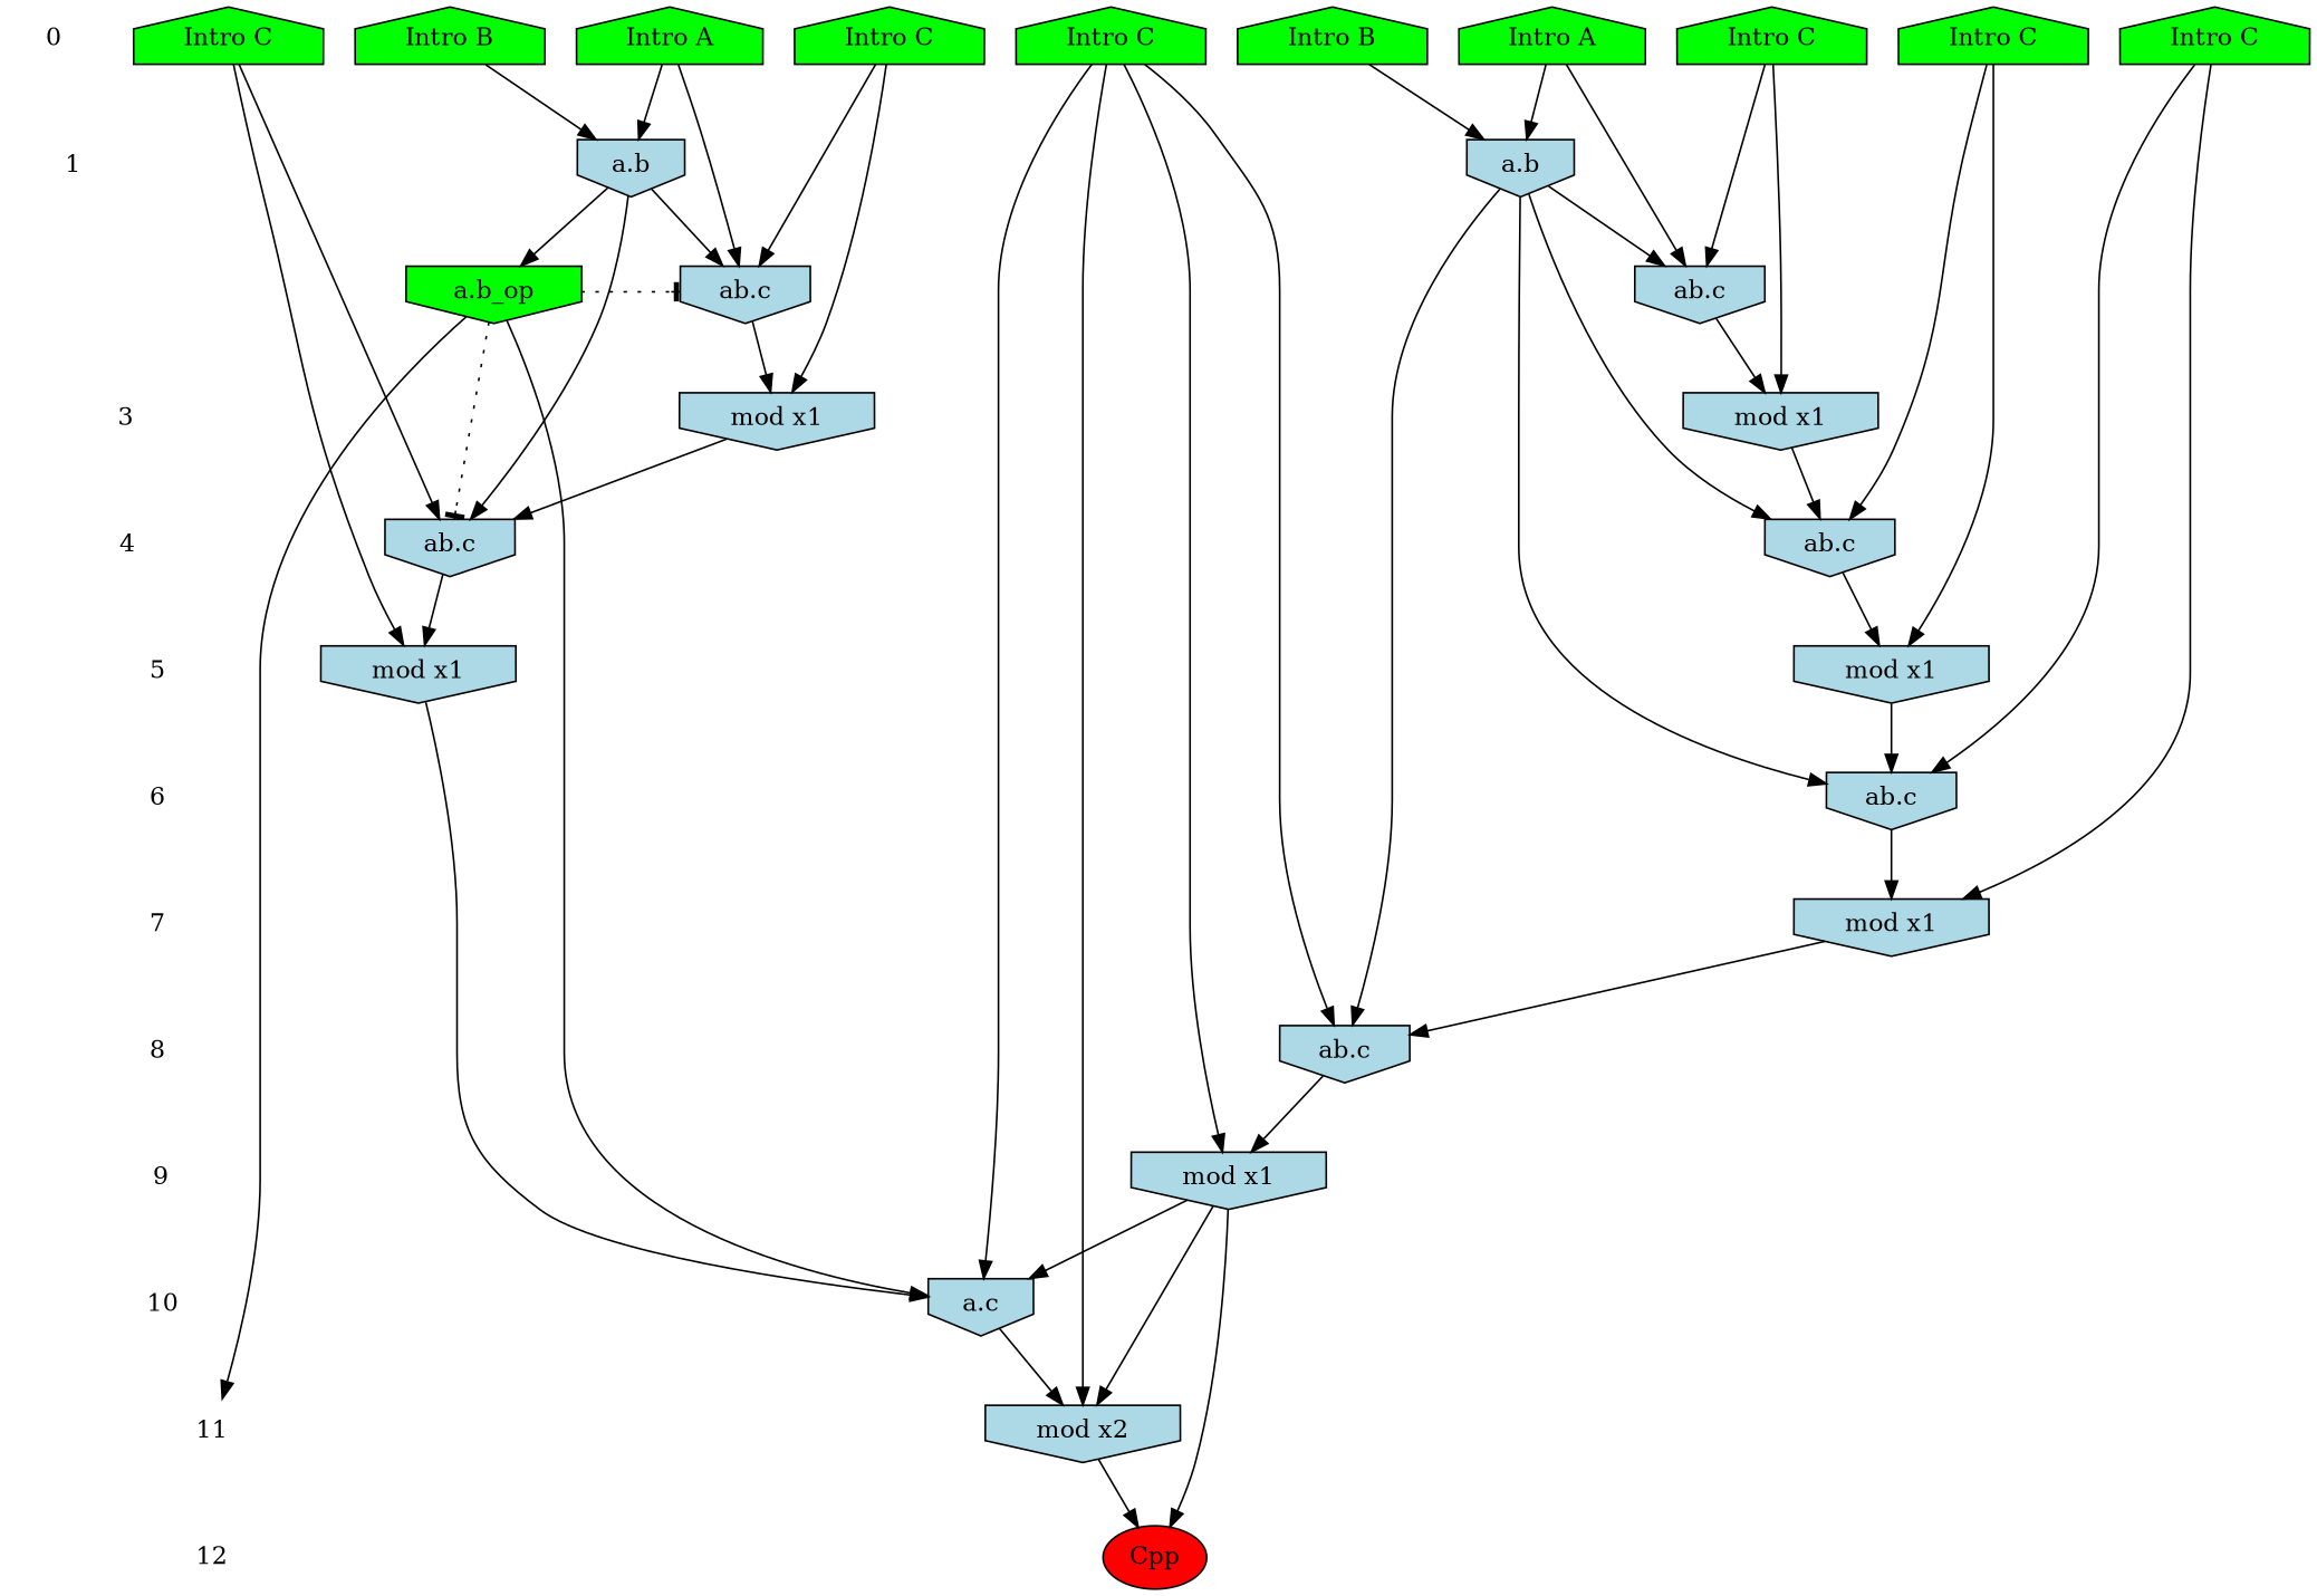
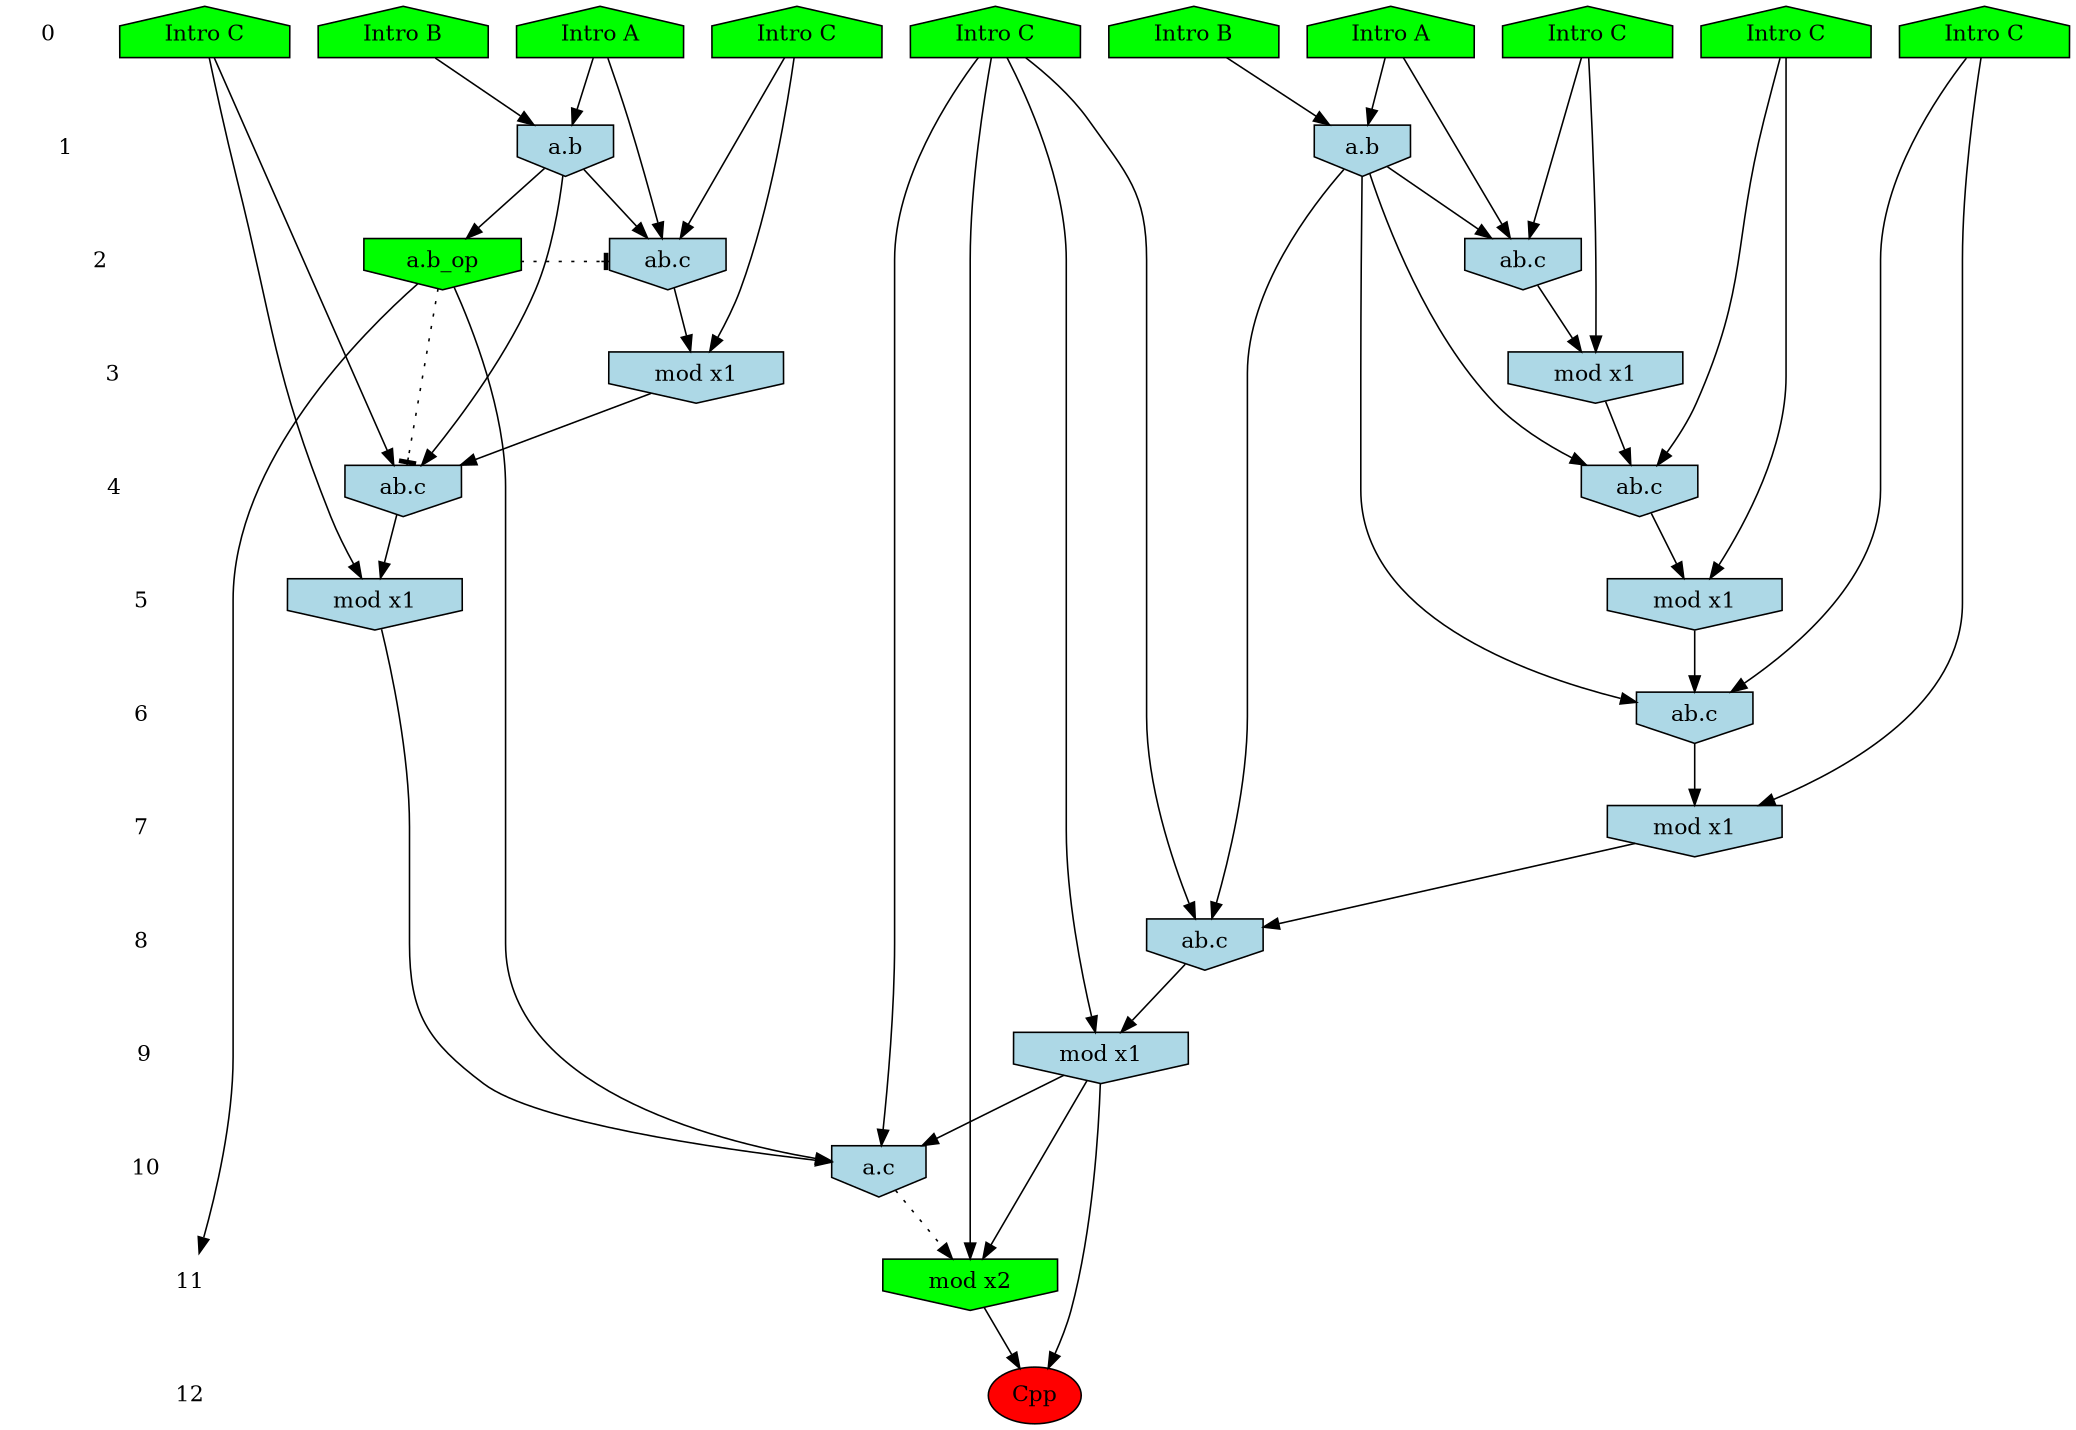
  digraph {
    ranksep=.5
    node [shape=invhouse fillcolor=lightblue style=filled]
    0 [shape=plaintext fillcolor="" style=""]
    n2 [fillcolor=green label="Intro A" shape=house]
    n3 [fillcolor=green label="Intro B" shape=house]
    n4 [fillcolor=green label="Intro B" shape=house]
    n5 [fillcolor=green label="Intro A" shape=house]
    n6 [fillcolor=green label="Intro C" shape=house]
    n7 [fillcolor=green label="Intro C" shape=house]
    n8 [fillcolor=green label="Intro C" shape=house]
    n9 [fillcolor=green label="Intro C" shape=house]
    n10 [fillcolor=green label="Intro C" shape=house]
    n11 [fillcolor=green label="Intro C" shape=house]
    1 [shape=plaintext fillcolor="" style=""]
    n13 [label="a.b"]
    n14 [label="a.b"]
+   2 [shape=plaintext fillcolor="" style=""]
    n16 [label="ab.c"]
    n17 [label="ab.c"]
    n18 [fillcolor=green label="a.b_op"]
    3 [shape=plaintext fillcolor="" style=""]
    n20 [label="mod x1"]
    n21 [label="mod x1"]
    4 [shape=plaintext fillcolor="" style=""]
    n23 [label="ab.c"]
    n24 [label="ab.c"]
    5 [shape=plaintext fillcolor="" style=""]
    n26 [label="mod x1"]
    n27 [label="mod x1"]
    6 [shape=plaintext fillcolor="" style=""]
    n29 [label="ab.c"]
    7 [shape=plaintext fillcolor="" style=""]
    n31 [label="mod x1"]
    8 [shape=plaintext fillcolor="" style=""]
    n33 [label="ab.c"]
    9 [shape=plaintext fillcolor="" style=""]
    n35 [label="mod x1"]
    10 [shape=plaintext fillcolor="" style=""]
    n37 [label="a.c"]
    11 [shape=plaintext fillcolor="" style=""]
-   n39 [label="mod x2"]
+   n39 [fillcolor=green label="mod x2"]
    12 [shape=plaintext fillcolor="" style=""]
    n41 [fillcolor=red label=Cpp shape=""]
    subgraph sub_1 {
      rank=same
      0
      n2
      n3
      n4
      n5
      n6
      n7
      n8
      n9
      n10
      n11
    }
    subgraph sub_2 {
      rank=same
      1
      n13
      n14
    }
    subgraph sub_3 {
      rank=same
+     2
      n16
      n17
      n18
    }
    subgraph sub_4 {
      rank=same
      3
      n20
      n21
    }
    subgraph sub_5 {
      rank=same
      4
      n23
      n24
    }
    subgraph sub_6 {
      rank=same
      5
      n26
      n27
    }
    subgraph sub_7 {
      rank=same
      6
      n29
    }
    subgraph sub_8 {
      rank=same
      7
      n31
    }
    subgraph sub_9 {
      rank=same
      8
      n33
    }
    subgraph sub_10 {
      rank=same
      9
      n35
    }
    subgraph sub_11 {
      rank=same
      10
      n37
    }
    subgraph sub_12 {
      rank=same
      11
      n39
    }
    subgraph sub_13 {
      rank=same
      12
      n41
    }
    0 -> 1 [style=invis]
    n2 -> n14
    n2 -> n17
    n3 -> n14
    n4 -> n13
    n5 -> n13
    n5 -> n16
    n6 -> n17
    n6 -> n21
    n7 -> n16
    n7 -> n20
    n8 -> n24
    n8 -> n27
    n9 -> n33
    n9 -> n35
    n9 -> n37
    n9 -> n39
    n10 -> n23
    n10 -> n26
    n11 -> n29
    n11 -> n31
+   1 -> 2 [style=invis]
    n13 -> n16
    n13 -> n23
    n13 -> n29
    n13 -> n33
    n14 -> n17
    n14 -> n18
    n14 -> n24
+   2 -> 3 [style=invis]
    n16 -> n20
    n17 -> n21
    n18 -> n17 [arrowhead=tee style=dotted]
    n18 -> n24 [arrowhead=tee style=dotted]
    n18 -> n37
    n18 -> 11
    3 -> 4 [style=invis]
    n20 -> n23
    n21 -> n24
    4 -> 5 [style=invis]
    n23 -> n26
    n24 -> n27
    5 -> 6 [style=invis]
    n26 -> n29
    n27 -> n37
    6 -> 7 [style=invis]
    n29 -> n31
    7 -> 8 [style=invis]
    n31 -> n33
    8 -> 9 [style=invis]
    n33 -> n35
    9 -> 10 [style=invis]
    n35 -> n37
    n35 -> n39
    n35 -> n41
    10 -> 11 [style=invis]
-   n37 -> n39
+   n37 -> n39 [style=dotted]
    11 -> 12 [style=invis]
    n39 -> n41
  }
